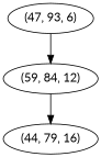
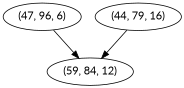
  digraph {
    fontname=Lato
    node [fontname=Lato]
    edge [fontname=Lato]
-   "(47, 96, 6)" [label="(47, 93, 6)"]
+   "(47, 96, 6)"
    "(59, 84, 12)"
    n3 [label="(44, 79, 16)"]
    "(47, 96, 6)" -> "(59, 84, 12)"
-   "(59, 84, 12)" -> n3
+   n3 -> "(59, 84, 12)"
  }
